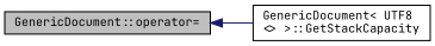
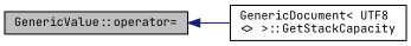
  digraph {
    rankdir=LR
    fontname="JetBrains Mono"
    node [color=black fontname="JetBrains Mono" fontsize=10 shape=record style=filled]
-   n1 [fillcolor=grey75 fontcolor=black height=0.2 label="GenericDocument::operator=" width=0.4]
+   n1 [fillcolor=grey75 fontcolor=black height=0.2 label="GenericValue::operator=" width=0.4]
    n2 [fillcolor=white height=0.2 label="GenericDocument\< UTF8\l\<\> \>::GetStackCapacity" width=0.4]
    n1 -> n2 [color=midnightblue dir=back fontname="JetBrains Mono" fontsize=10 labelfontname=Helvetica labelfontsize=10 style=solid]
  }
